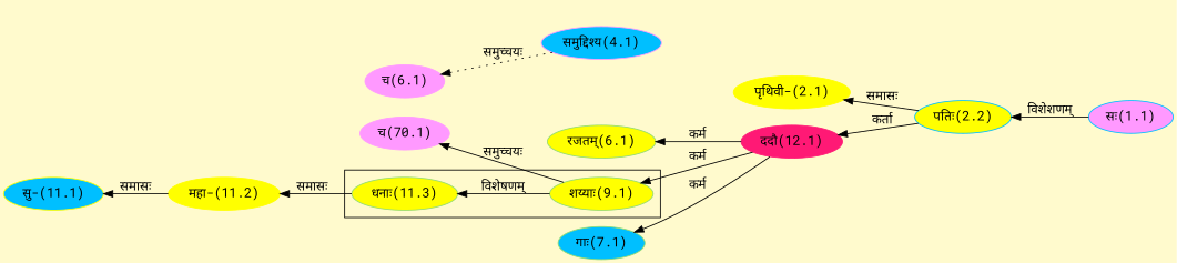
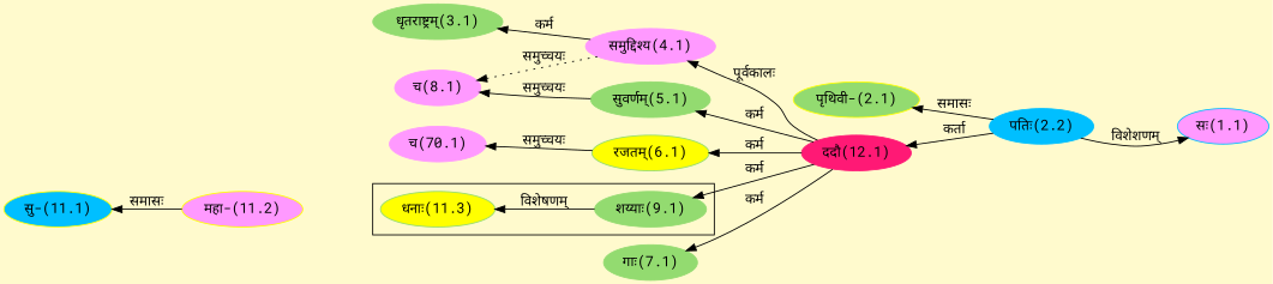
  digraph {
    bgcolor=lemonchiffon1
    compound=true
    fontname="Roboto Mono"
    rankdir=LR
    node [color="#93DB70" fontname="Roboto Mono" style=filled]
    edge [dir=back fontname="Roboto Mono"]
    n1 [fillcolor="#FFFF00" label="धनाः(11.3)"]
-   n2 [label="शय्याः(9.1)" fillcolor="#FFFF00"]
+   n2 [label="शय्याः(9.1)"]
    n3 [color="#FF1975" label="ददौ(12.1)"]
-   n4 [color="#00BFFF" label="पतिः(2.2)" fillcolor="#FFFF00"]
+   n4 [color="#00BFFF" label="पतिः(2.2)"]
    n5 [color="#00BFFF" fillcolor="#FF99FF" label="सः(1.1)"]
-   n6 [color="#FFFF00" label="पृथिवी-(2.1)"]
-   n8 [color="#FF99FF" label="समुद्दिश्य(4.1)" fillcolor="#00BFFF"]
+   n6 [color="#FFFF00" label="पृथिवी-(2.1)" fillcolor="#93DB70"]
+   n7 [label="धृतराष्ट्रम्(3.1)"]
+   n8 [color="#FF99FF" label="समुद्दिश्य(4.1)"]
+   n9 [label="सुवर्णम्(5.1)"]
    n10 [fillcolor="#FFFF00" label="रजतम्(6.1)"]
-   n11 [label="गाः(7.1)" fillcolor="#00BFFF"]
-   n12 [color="#FF99FF" label="च(6.1)"]
+   n11 [label="गाः(7.1)"]
+   n12 [color="#FF99FF" label="च(8.1)"]
    n13 [color="#FF99FF" label="च(70.1)"]
    n14 [color="#FFFF00" fillcolor="#00BFFF" label="सु-(11.1)"]
-   n15 [color="#FFFF00" label="महा-(11.2)"]
+   n15 [color="#FFFF00" label="महा-(11.2)" fillcolor="#FF99FF"]
    subgraph cluster_1 {
      n1
      n2
    }
    n1 -> n2 [label="विशेषणम्"]
    n2 -> n3 [label="कर्म"]
    n3 -> n4 [label="कर्ता"]
-   n4 -> n5 [label="विशेशणम्"]
+   n5 -> n4 [label="विशेशणम्"]
    n6 -> n4 [label="समासः"]
+   n7 -> n8 [label="कर्म"]
+   n8 -> n3 [label="पूर्वकालः"]
+   n9 -> n3 [label="कर्म"]
    n10 -> n3 [label="कर्म"]
    n11 -> n3 [label="कर्म"]
    n12 -> n8 [label="समुच्चयः" style=dotted]
-   n13 -> n2 [label="समुच्चयः"]
+   n12 -> n9 [label="समुच्चयः"]
+   n13 -> n10 [label="समुच्चयः"]
    n14 -> n15 [label="समासः"]
-   n15 -> n1 [label="समासः"]
  }
